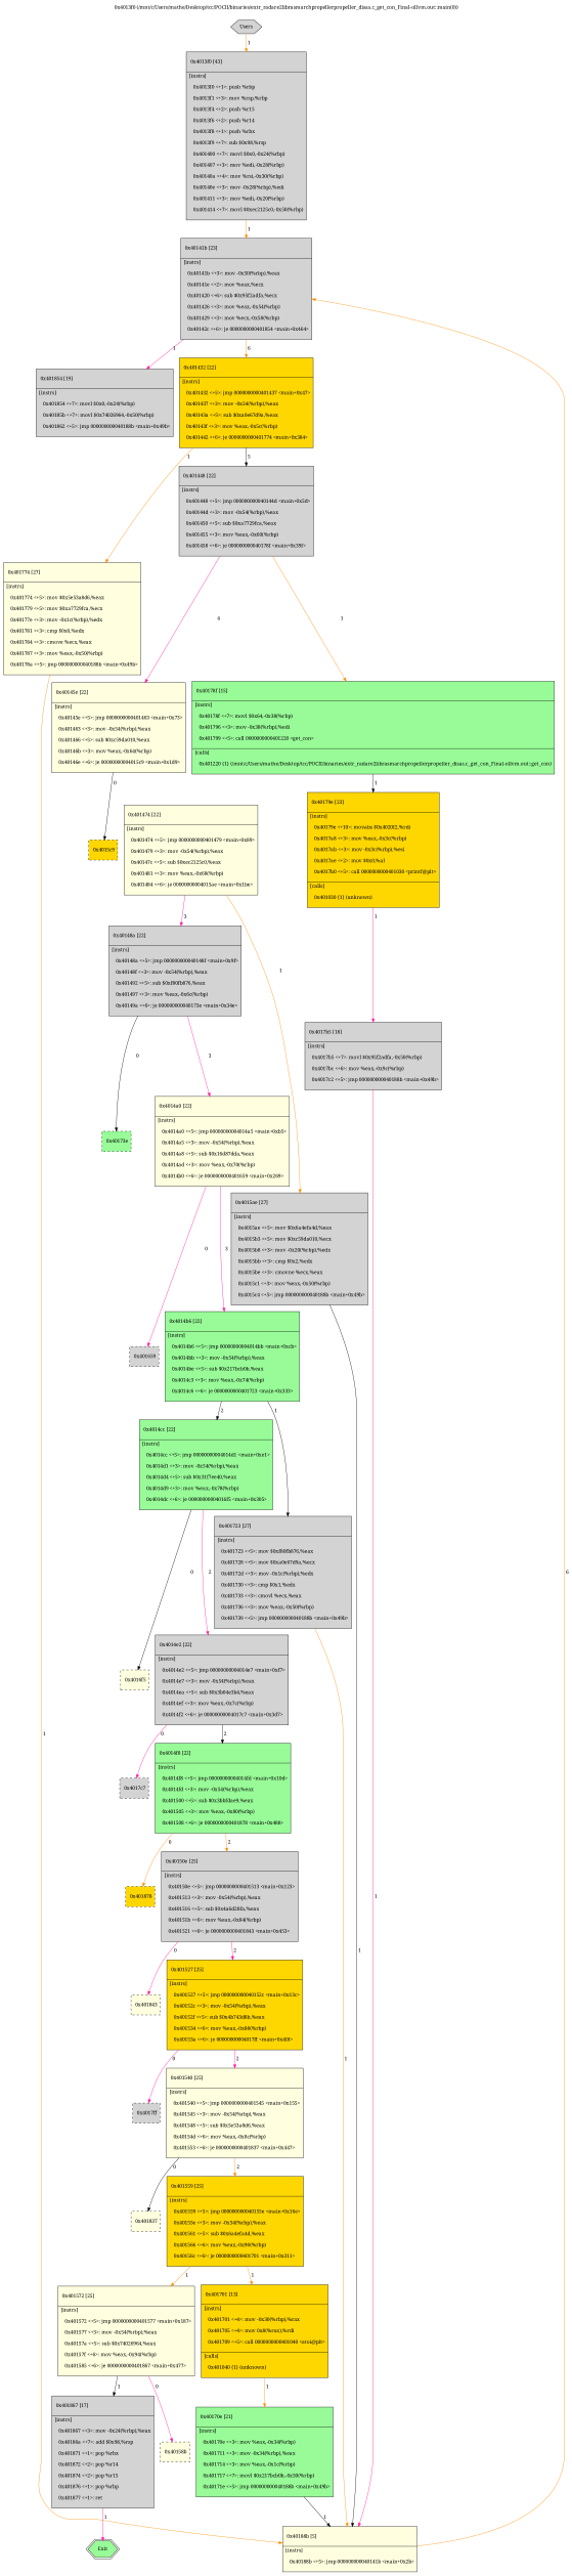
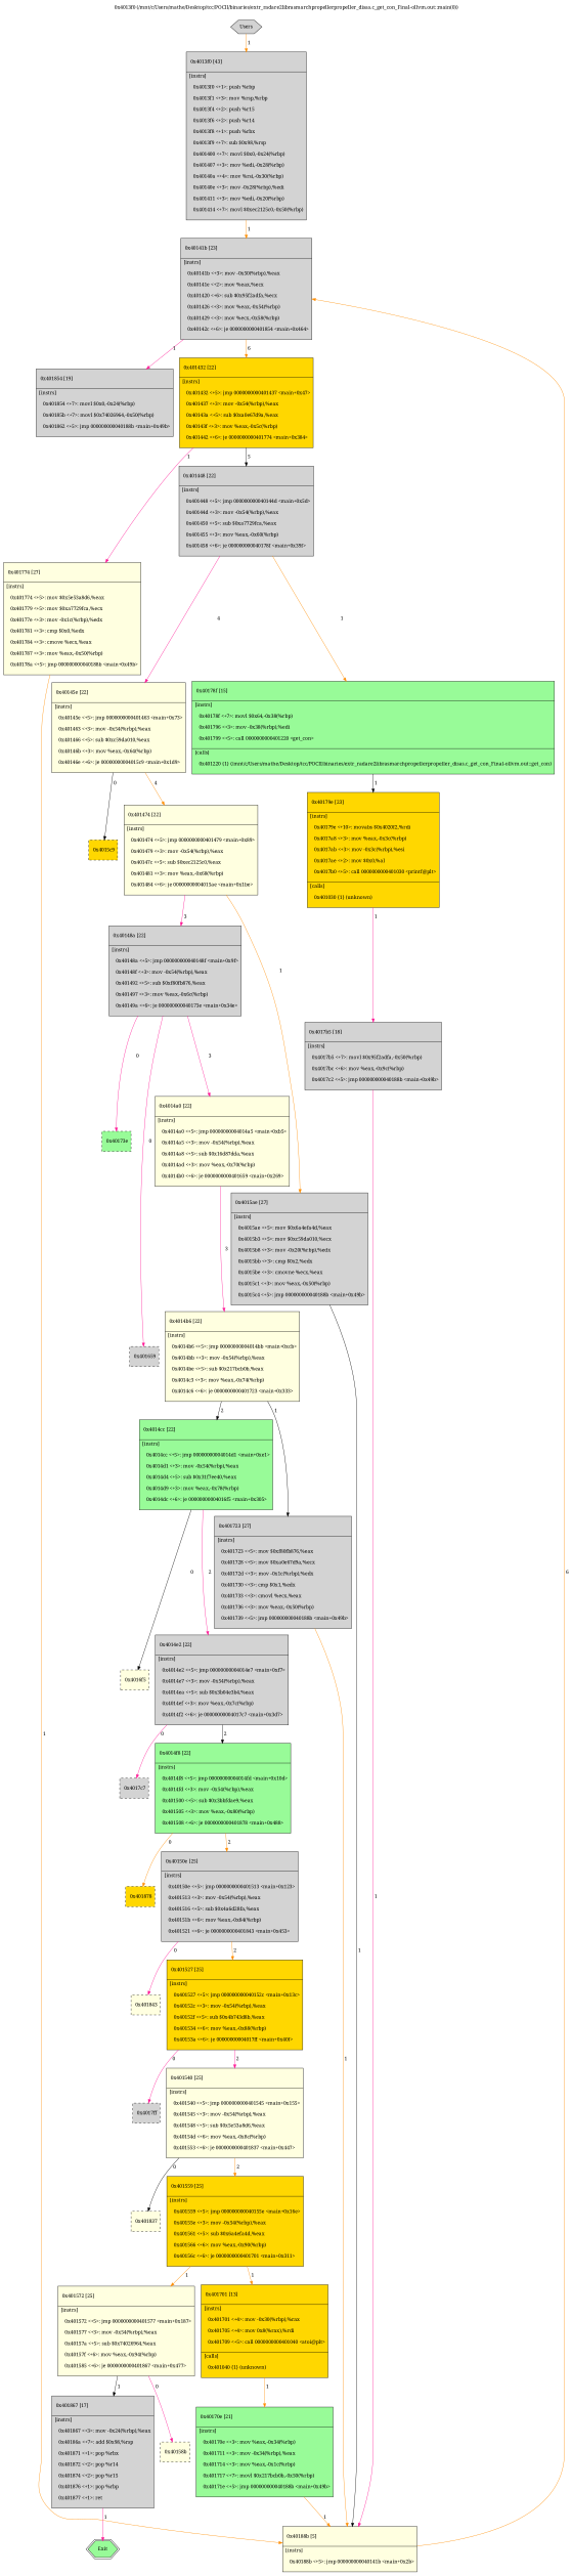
  digraph {
    fontname="Noto Serif"
    label="0x4013f0 (/mnt/c/Users/mathe/Desktop/tcc/POCII/binaries/extr_radare2librasmarchpropellerpropeller_disas.c_get_con_Final-ollvm.out::main(0))"
    labelloc=t
    node [fillcolor=lightgrey fontname="Noto Serif" shape=record style=filled]
    edge [color=deeppink fontname="Noto Serif"]
    n1 [height=0.3 label=Users shape=hexagon width=0.3]
    n2 [label="{\n     0x4013f0 [43]\l\n     | [instrs]\l\n     &nbsp;&nbsp;0x4013f0 \<+1\>: push %rbp\l\n     &nbsp;&nbsp;0x4013f1 \<+3\>: mov %rsp,%rbp\l\n     &nbsp;&nbsp;0x4013f4 \<+2\>: push %r15\l\n     &nbsp;&nbsp;0x4013f6 \<+2\>: push %r14\l\n     &nbsp;&nbsp;0x4013f8 \<+1\>: push %rbx\l\n     &nbsp;&nbsp;0x4013f9 \<+7\>: sub $0x98,%rsp\l\n     &nbsp;&nbsp;0x401400 \<+7\>: movl $0x0,-0x24(%rbp)\l\n     &nbsp;&nbsp;0x401407 \<+3\>: mov %edi,-0x28(%rbp)\l\n     &nbsp;&nbsp;0x40140a \<+4\>: mov %rsi,-0x30(%rbp)\l\n     &nbsp;&nbsp;0x40140e \<+3\>: mov -0x28(%rbp),%edi\l\n     &nbsp;&nbsp;0x401411 \<+3\>: mov %edi,-0x20(%rbp)\l\n     &nbsp;&nbsp;0x401414 \<+7\>: movl $0xec2125c0,-0x50(%rbp)\l\n  }"]
    n3 [label="{\n     0x40141b [23]\l\n     | [instrs]\l\n     &nbsp;&nbsp;0x40141b \<+3\>: mov -0x50(%rbp),%eax\l\n     &nbsp;&nbsp;0x40141e \<+2\>: mov %eax,%ecx\l\n     &nbsp;&nbsp;0x401420 \<+6\>: sub $0x95f2adfa,%ecx\l\n     &nbsp;&nbsp;0x401426 \<+3\>: mov %eax,-0x54(%rbp)\l\n     &nbsp;&nbsp;0x401429 \<+3\>: mov %ecx,-0x58(%rbp)\l\n     &nbsp;&nbsp;0x40142c \<+6\>: je 0000000000401854 \<main+0x464\>\l\n  }"]
    n4 [label="{\n     0x401854 [19]\l\n     | [instrs]\l\n     &nbsp;&nbsp;0x401854 \<+7\>: movl $0x0,-0x24(%rbp)\l\n     &nbsp;&nbsp;0x40185b \<+7\>: movl $0x74026964,-0x50(%rbp)\l\n     &nbsp;&nbsp;0x401862 \<+5\>: jmp 000000000040188b \<main+0x49b\>\l\n  }"]
    n5 [fillcolor=gold label="{\n     0x401432 [22]\l\n     | [instrs]\l\n     &nbsp;&nbsp;0x401432 \<+5\>: jmp 0000000000401437 \<main+0x47\>\l\n     &nbsp;&nbsp;0x401437 \<+3\>: mov -0x54(%rbp),%eax\l\n     &nbsp;&nbsp;0x40143a \<+5\>: sub $0xa0e67d9a,%eax\l\n     &nbsp;&nbsp;0x40143f \<+3\>: mov %eax,-0x5c(%rbp)\l\n     &nbsp;&nbsp;0x401442 \<+6\>: je 0000000000401774 \<main+0x384\>\l\n  }"]
    n6 [fillcolor=lightyellow label="{\n     0x401774 [27]\l\n     | [instrs]\l\n     &nbsp;&nbsp;0x401774 \<+5\>: mov $0x5e53a8d6,%eax\l\n     &nbsp;&nbsp;0x401779 \<+5\>: mov $0xa7729fca,%ecx\l\n     &nbsp;&nbsp;0x40177e \<+3\>: mov -0x1c(%rbp),%edx\l\n     &nbsp;&nbsp;0x401781 \<+3\>: cmp $0x0,%edx\l\n     &nbsp;&nbsp;0x401784 \<+3\>: cmove %ecx,%eax\l\n     &nbsp;&nbsp;0x401787 \<+3\>: mov %eax,-0x50(%rbp)\l\n     &nbsp;&nbsp;0x40178a \<+5\>: jmp 000000000040188b \<main+0x49b\>\l\n  }"]
    n7 [label="{\n     0x401448 [22]\l\n     | [instrs]\l\n     &nbsp;&nbsp;0x401448 \<+5\>: jmp 000000000040144d \<main+0x5d\>\l\n     &nbsp;&nbsp;0x40144d \<+3\>: mov -0x54(%rbp),%eax\l\n     &nbsp;&nbsp;0x401450 \<+5\>: sub $0xa7729fca,%eax\l\n     &nbsp;&nbsp;0x401455 \<+3\>: mov %eax,-0x60(%rbp)\l\n     &nbsp;&nbsp;0x401458 \<+6\>: je 000000000040178f \<main+0x39f\>\l\n  }"]
    n8 [fillcolor=lightyellow label="{\n     0x40188b [5]\l\n     | [instrs]\l\n     &nbsp;&nbsp;0x40188b \<+5\>: jmp 000000000040141b \<main+0x2b\>\l\n  }"]
    n9 [fillcolor=palegreen label="{\n     0x40178f [15]\l\n     | [instrs]\l\n     &nbsp;&nbsp;0x40178f \<+7\>: movl $0x64,-0x38(%rbp)\l\n     &nbsp;&nbsp;0x401796 \<+3\>: mov -0x38(%rbp),%edi\l\n     &nbsp;&nbsp;0x401799 \<+5\>: call 0000000000401220 \<get_con\>\l\n     | [calls]\l\n     &nbsp;&nbsp;0x401220 \{1\} (/mnt/c/Users/mathe/Desktop/tcc/POCII/binaries/extr_radare2librasmarchpropellerpropeller_disas.c_get_con_Final-ollvm.out::get_con)\l\n  }"]
    n10 [fillcolor=lightyellow label="{\n     0x40145e [22]\l\n     | [instrs]\l\n     &nbsp;&nbsp;0x40145e \<+5\>: jmp 0000000000401463 \<main+0x73\>\l\n     &nbsp;&nbsp;0x401463 \<+3\>: mov -0x54(%rbp),%eax\l\n     &nbsp;&nbsp;0x401466 \<+5\>: sub $0xc59da010,%eax\l\n     &nbsp;&nbsp;0x40146b \<+3\>: mov %eax,-0x64(%rbp)\l\n     &nbsp;&nbsp;0x40146e \<+6\>: je 00000000004015c9 \<main+0x1d9\>\l\n  }"]
    Exit [fillcolor=palegreen height=0.3 peripheries=2 shape=hexagon width=0.3]
    n12 [fillcolor=gold label="{\n     0x40179e [23]\l\n     | [instrs]\l\n     &nbsp;&nbsp;0x40179e \<+10\>: movabs $0x4020f2,%rdi\l\n     &nbsp;&nbsp;0x4017a8 \<+3\>: mov %eax,-0x3c(%rbp)\l\n     &nbsp;&nbsp;0x4017ab \<+3\>: mov -0x3c(%rbp),%esi\l\n     &nbsp;&nbsp;0x4017ae \<+2\>: mov $0x0,%al\l\n     &nbsp;&nbsp;0x4017b0 \<+5\>: call 0000000000401030 \<printf@plt\>\l\n     | [calls]\l\n     &nbsp;&nbsp;0x401030 \{1\} (unknown)\l\n  }"]
    n13 [fillcolor=gold label="{\n     0x4015c9\l\n  }" style="dashed,filled"]
    n14 [fillcolor=lightyellow label="{\n     0x401474 [22]\l\n     | [instrs]\l\n     &nbsp;&nbsp;0x401474 \<+5\>: jmp 0000000000401479 \<main+0x89\>\l\n     &nbsp;&nbsp;0x401479 \<+3\>: mov -0x54(%rbp),%eax\l\n     &nbsp;&nbsp;0x40147c \<+5\>: sub $0xec2125c0,%eax\l\n     &nbsp;&nbsp;0x401481 \<+3\>: mov %eax,-0x68(%rbp)\l\n     &nbsp;&nbsp;0x401484 \<+6\>: je 00000000004015ae \<main+0x1be\>\l\n  }"]
    n15 [fillcolor=lightyellow label="{\n     0x40158b\l\n  }" style="dashed,filled"]
    n16 [label="{\n     0x4017b5 [18]\l\n     | [instrs]\l\n     &nbsp;&nbsp;0x4017b5 \<+7\>: movl $0x95f2adfa,-0x50(%rbp)\l\n     &nbsp;&nbsp;0x4017bc \<+6\>: mov %eax,-0x9c(%rbp)\l\n     &nbsp;&nbsp;0x4017c2 \<+5\>: jmp 000000000040188b \<main+0x49b\>\l\n  }"]
    n17 [label="{\n     0x4015ae [27]\l\n     | [instrs]\l\n     &nbsp;&nbsp;0x4015ae \<+5\>: mov $0x6a4efa4d,%eax\l\n     &nbsp;&nbsp;0x4015b3 \<+5\>: mov $0xc59da010,%ecx\l\n     &nbsp;&nbsp;0x4015b8 \<+3\>: mov -0x20(%rbp),%edx\l\n     &nbsp;&nbsp;0x4015bb \<+3\>: cmp $0x2,%edx\l\n     &nbsp;&nbsp;0x4015be \<+3\>: cmovne %ecx,%eax\l\n     &nbsp;&nbsp;0x4015c1 \<+3\>: mov %eax,-0x50(%rbp)\l\n     &nbsp;&nbsp;0x4015c4 \<+5\>: jmp 000000000040188b \<main+0x49b\>\l\n  }"]
    n18 [label="{\n     0x40148a [22]\l\n     | [instrs]\l\n     &nbsp;&nbsp;0x40148a \<+5\>: jmp 000000000040148f \<main+0x9f\>\l\n     &nbsp;&nbsp;0x40148f \<+3\>: mov -0x54(%rbp),%eax\l\n     &nbsp;&nbsp;0x401492 \<+5\>: sub $0xf80fb876,%eax\l\n     &nbsp;&nbsp;0x401497 \<+3\>: mov %eax,-0x6c(%rbp)\l\n     &nbsp;&nbsp;0x40149a \<+6\>: je 000000000040173e \<main+0x34e\>\l\n  }"]
    n19 [label="{\n     0x401867 [17]\l\n     | [instrs]\l\n     &nbsp;&nbsp;0x401867 \<+3\>: mov -0x24(%rbp),%eax\l\n     &nbsp;&nbsp;0x40186a \<+7\>: add $0x98,%rsp\l\n     &nbsp;&nbsp;0x401871 \<+1\>: pop %rbx\l\n     &nbsp;&nbsp;0x401872 \<+2\>: pop %r14\l\n     &nbsp;&nbsp;0x401874 \<+2\>: pop %r15\l\n     &nbsp;&nbsp;0x401876 \<+1\>: pop %rbp\l\n     &nbsp;&nbsp;0x401877 \<+1\>: ret\l\n  }"]
    n20 [fillcolor=palegreen label="{\n     0x40173e\l\n  }" style="dashed,filled"]
    n21 [fillcolor=lightyellow label="{\n     0x4014a0 [22]\l\n     | [instrs]\l\n     &nbsp;&nbsp;0x4014a0 \<+5\>: jmp 00000000004014a5 \<main+0xb5\>\l\n     &nbsp;&nbsp;0x4014a5 \<+3\>: mov -0x54(%rbp),%eax\l\n     &nbsp;&nbsp;0x4014a8 \<+5\>: sub $0x16d87dda,%eax\l\n     &nbsp;&nbsp;0x4014ad \<+3\>: mov %eax,-0x70(%rbp)\l\n     &nbsp;&nbsp;0x4014b0 \<+6\>: je 0000000000401659 \<main+0x269\>\l\n  }"]
    n22 [label="{\n     0x401659\l\n  }" style="dashed,filled"]
-   n23 [fillcolor=palegreen label="{\n     0x4014b6 [22]\l\n     | [instrs]\l\n     &nbsp;&nbsp;0x4014b6 \<+5\>: jmp 00000000004014bb \<main+0xcb\>\l\n     &nbsp;&nbsp;0x4014bb \<+3\>: mov -0x54(%rbp),%eax\l\n     &nbsp;&nbsp;0x4014be \<+5\>: sub $0x217bcb0b,%eax\l\n     &nbsp;&nbsp;0x4014c3 \<+3\>: mov %eax,-0x74(%rbp)\l\n     &nbsp;&nbsp;0x4014c6 \<+6\>: je 0000000000401723 \<main+0x333\>\l\n  }"]
+   n23 [fillcolor=lightyellow label="{\n     0x4014b6 [22]\l\n     | [instrs]\l\n     &nbsp;&nbsp;0x4014b6 \<+5\>: jmp 00000000004014bb \<main+0xcb\>\l\n     &nbsp;&nbsp;0x4014bb \<+3\>: mov -0x54(%rbp),%eax\l\n     &nbsp;&nbsp;0x4014be \<+5\>: sub $0x217bcb0b,%eax\l\n     &nbsp;&nbsp;0x4014c3 \<+3\>: mov %eax,-0x74(%rbp)\l\n     &nbsp;&nbsp;0x4014c6 \<+6\>: je 0000000000401723 \<main+0x333\>\l\n  }"]
    n24 [label="{\n     0x401723 [27]\l\n     | [instrs]\l\n     &nbsp;&nbsp;0x401723 \<+5\>: mov $0xf80fb876,%eax\l\n     &nbsp;&nbsp;0x401728 \<+5\>: mov $0xa0e67d9a,%ecx\l\n     &nbsp;&nbsp;0x40172d \<+3\>: mov -0x1c(%rbp),%edx\l\n     &nbsp;&nbsp;0x401730 \<+3\>: cmp $0x1,%edx\l\n     &nbsp;&nbsp;0x401733 \<+3\>: cmovl %ecx,%eax\l\n     &nbsp;&nbsp;0x401736 \<+3\>: mov %eax,-0x50(%rbp)\l\n     &nbsp;&nbsp;0x401739 \<+5\>: jmp 000000000040188b \<main+0x49b\>\l\n  }"]
    n25 [fillcolor=palegreen label="{\n     0x4014cc [22]\l\n     | [instrs]\l\n     &nbsp;&nbsp;0x4014cc \<+5\>: jmp 00000000004014d1 \<main+0xe1\>\l\n     &nbsp;&nbsp;0x4014d1 \<+3\>: mov -0x54(%rbp),%eax\l\n     &nbsp;&nbsp;0x4014d4 \<+5\>: sub $0x31f7ee40,%eax\l\n     &nbsp;&nbsp;0x4014d9 \<+3\>: mov %eax,-0x78(%rbp)\l\n     &nbsp;&nbsp;0x4014dc \<+6\>: je 00000000004016f5 \<main+0x305\>\l\n  }"]
    n26 [fillcolor=palegreen label="{\n     0x40170e [21]\l\n     | [instrs]\l\n     &nbsp;&nbsp;0x40170e \<+3\>: mov %eax,-0x34(%rbp)\l\n     &nbsp;&nbsp;0x401711 \<+3\>: mov -0x34(%rbp),%eax\l\n     &nbsp;&nbsp;0x401714 \<+3\>: mov %eax,-0x1c(%rbp)\l\n     &nbsp;&nbsp;0x401717 \<+7\>: movl $0x217bcb0b,-0x50(%rbp)\l\n     &nbsp;&nbsp;0x40171e \<+5\>: jmp 000000000040188b \<main+0x49b\>\l\n  }"]
    n27 [fillcolor=lightyellow label="{\n     0x4016f5\l\n  }" style="dashed,filled"]
    n28 [label="{\n     0x4014e2 [22]\l\n     | [instrs]\l\n     &nbsp;&nbsp;0x4014e2 \<+5\>: jmp 00000000004014e7 \<main+0xf7\>\l\n     &nbsp;&nbsp;0x4014e7 \<+3\>: mov -0x54(%rbp),%eax\l\n     &nbsp;&nbsp;0x4014ea \<+5\>: sub $0x3b04e3b4,%eax\l\n     &nbsp;&nbsp;0x4014ef \<+3\>: mov %eax,-0x7c(%rbp)\l\n     &nbsp;&nbsp;0x4014f2 \<+6\>: je 00000000004017c7 \<main+0x3d7\>\l\n  }"]
    n29 [fillcolor=lightyellow label="{\n     0x401572 [25]\l\n     | [instrs]\l\n     &nbsp;&nbsp;0x401572 \<+5\>: jmp 0000000000401577 \<main+0x187\>\l\n     &nbsp;&nbsp;0x401577 \<+3\>: mov -0x54(%rbp),%eax\l\n     &nbsp;&nbsp;0x40157a \<+5\>: sub $0x74026964,%eax\l\n     &nbsp;&nbsp;0x40157f \<+6\>: mov %eax,-0x94(%rbp)\l\n     &nbsp;&nbsp;0x401585 \<+6\>: je 0000000000401867 \<main+0x477\>\l\n  }"]
    n30 [label="{\n     0x4017c7\l\n  }" style="dashed,filled"]
    n31 [fillcolor=palegreen label="{\n     0x4014f8 [22]\l\n     | [instrs]\l\n     &nbsp;&nbsp;0x4014f8 \<+5\>: jmp 00000000004014fd \<main+0x10d\>\l\n     &nbsp;&nbsp;0x4014fd \<+3\>: mov -0x54(%rbp),%eax\l\n     &nbsp;&nbsp;0x401500 \<+5\>: sub $0x3bbfdae9,%eax\l\n     &nbsp;&nbsp;0x401505 \<+3\>: mov %eax,-0x80(%rbp)\l\n     &nbsp;&nbsp;0x401508 \<+6\>: je 0000000000401878 \<main+0x488\>\l\n  }"]
    n32 [fillcolor=gold label="{\n     0x401701 [13]\l\n     | [instrs]\l\n     &nbsp;&nbsp;0x401701 \<+4\>: mov -0x30(%rbp),%rax\l\n     &nbsp;&nbsp;0x401705 \<+4\>: mov 0x8(%rax),%rdi\l\n     &nbsp;&nbsp;0x401709 \<+5\>: call 0000000000401040 \<atoi@plt\>\l\n     | [calls]\l\n     &nbsp;&nbsp;0x401040 \{1\} (unknown)\l\n  }"]
    n33 [fillcolor=gold label="{\n     0x401878\l\n  }" style="dashed,filled"]
    n34 [label="{\n     0x40150e [25]\l\n     | [instrs]\l\n     &nbsp;&nbsp;0x40150e \<+5\>: jmp 0000000000401513 \<main+0x123\>\l\n     &nbsp;&nbsp;0x401513 \<+3\>: mov -0x54(%rbp),%eax\l\n     &nbsp;&nbsp;0x401516 \<+5\>: sub $0x4a6d28fa,%eax\l\n     &nbsp;&nbsp;0x40151b \<+6\>: mov %eax,-0x84(%rbp)\l\n     &nbsp;&nbsp;0x401521 \<+6\>: je 0000000000401843 \<main+0x453\>\l\n  }"]
    n35 [fillcolor=gold label="{\n     0x401559 [25]\l\n     | [instrs]\l\n     &nbsp;&nbsp;0x401559 \<+5\>: jmp 000000000040155e \<main+0x16e\>\l\n     &nbsp;&nbsp;0x40155e \<+3\>: mov -0x54(%rbp),%eax\l\n     &nbsp;&nbsp;0x401561 \<+5\>: sub $0x6a4efa4d,%eax\l\n     &nbsp;&nbsp;0x401566 \<+6\>: mov %eax,-0x90(%rbp)\l\n     &nbsp;&nbsp;0x40156c \<+6\>: je 0000000000401701 \<main+0x311\>\l\n  }"]
    n36 [fillcolor=lightyellow label="{\n     0x401843\l\n  }" style="dashed,filled"]
    n37 [fillcolor=gold label="{\n     0x401527 [25]\l\n     | [instrs]\l\n     &nbsp;&nbsp;0x401527 \<+5\>: jmp 000000000040152c \<main+0x13c\>\l\n     &nbsp;&nbsp;0x40152c \<+3\>: mov -0x54(%rbp),%eax\l\n     &nbsp;&nbsp;0x40152f \<+5\>: sub $0x4b743d8b,%eax\l\n     &nbsp;&nbsp;0x401534 \<+6\>: mov %eax,-0x88(%rbp)\l\n     &nbsp;&nbsp;0x40153a \<+6\>: je 00000000004017ff \<main+0x40f\>\l\n  }"]
    n38 [fillcolor=lightyellow label="{\n     0x401837\l\n  }" style="dashed,filled"]
    n39 [fillcolor=lightyellow label="{\n     0x401540 [25]\l\n     | [instrs]\l\n     &nbsp;&nbsp;0x401540 \<+5\>: jmp 0000000000401545 \<main+0x155\>\l\n     &nbsp;&nbsp;0x401545 \<+3\>: mov -0x54(%rbp),%eax\l\n     &nbsp;&nbsp;0x401548 \<+5\>: sub $0x5e53a8d6,%eax\l\n     &nbsp;&nbsp;0x40154d \<+6\>: mov %eax,-0x8c(%rbp)\l\n     &nbsp;&nbsp;0x401553 \<+6\>: je 0000000000401837 \<main+0x447\>\l\n  }"]
    n40 [label="{\n     0x4017ff\l\n  }" style="dashed,filled"]
    n1 -> n2 [color=darkorange label=" 1"]
    n2 -> n3 [color=darkorange label=" 1"]
    n3 -> n4 [label=" 1"]
    n3 -> n5 [color=darkorange label=" 6"]
-   n5 -> n6 [color=darkorange label=" 1"]
+   n5 -> n6 [label=" 1"]
    n5 -> n7 [color=black label=" 5"]
    n6 -> n8 [color=darkorange label=" 1"]
    n7 -> n9 [color=darkorange label=" 1"]
    n7 -> n10 [label=" 4"]
    n8 -> n3 [color=darkorange label=" 6"]
    n9 -> n12 [color=black label=" 1"]
    n10 -> n13 [color=black label=" 0"]
+   n10 -> n14 [color=darkorange label=" 4"]
    n12 -> n16 [label=" 1"]
    n14 -> n17 [color=darkorange label=" 1"]
    n14 -> n18 [label=" 3"]
    n16 -> n8 [label=" 1"]
    n17 -> n8 [color=black label=" 1"]
-   n18 -> n20 [color=black label=" 0"]
+   n18 -> n20 [label=" 0"]
    n18 -> n21 [label=" 3"]
    n19 -> Exit [label=" 1"]
-   n21 -> n22 [label=" 0"]
+   n18 -> n22 [label=" 0"]
    n21 -> n23 [label=" 3"]
    n23 -> n24 [color=black label=" 1"]
    n23 -> n25 [color=black label=" 2"]
    n24 -> n8 [color=darkorange label=" 1"]
    n25 -> n27 [color=black label=" 0"]
    n25 -> n28 [label=" 2"]
-   n26 -> n8 [color=black label=" 1"]
+   n26 -> n8 [color=darkorange label=" 1"]
    n28 -> n30 [label=" 0"]
    n28 -> n31 [color=black label=" 2"]
    n29 -> n15 [label=" 0"]
    n29 -> n19 [color=black label=" 1"]
    n31 -> n33 [color=darkorange label=" 0"]
    n31 -> n34 [color=darkorange label=" 2"]
    n32 -> n26 [color=darkorange label=" 1"]
    n34 -> n36 [label=" 0"]
-   n34 -> n37 [label=" 2"]
+   n34 -> n37 [color=darkorange label=" 2"]
    n35 -> n29 [color=darkorange label=" 1"]
    n35 -> n32 [color=darkorange label=" 1"]
    n37 -> n39 [label=" 2"]
    n37 -> n40 [label=" 0"]
    n39 -> n35 [color=darkorange label=" 2"]
    n39 -> n38 [color=black label=" 0"]
  }
